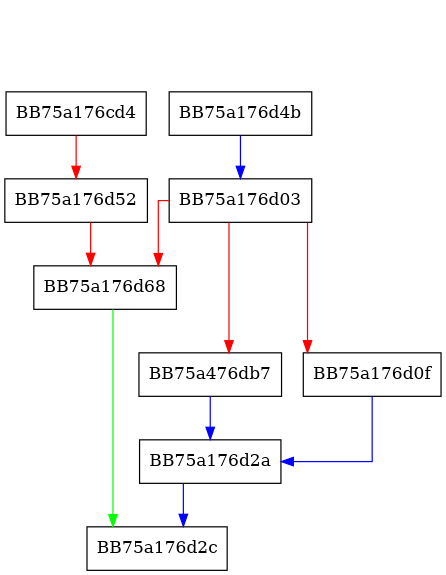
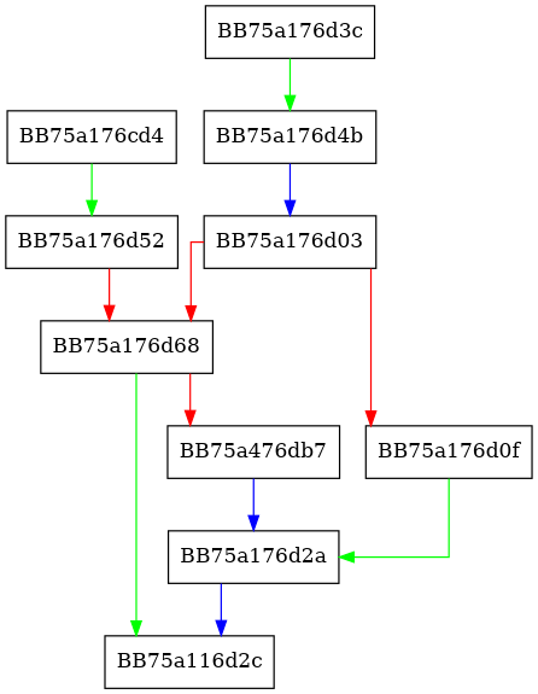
  digraph {
    splines=ortho
    node [shape=box]
    edge [color=red]
    BB75a176cd4
    BB75a176d52
    BB75a176d68
-   BB75a176d2c
+   BB75a176d2c [label=BB75a116d2c]
    n5 [label=BB75a476db7]
+   BB75a176d3c
    BB75a176d4b
    BB75a176d03
    BB75a176d0f
    BB75a176d2a
-   BB75a176cd4 -> BB75a176d52
+   BB75a176cd4 -> BB75a176d52 [color=green]
    BB75a176d52 -> BB75a176d68
    BB75a176d68 -> BB75a176d2c [color=green]
-   BB75a176d03 -> n5
+   BB75a176d68 -> n5
    n5 -> BB75a176d2a [color=blue]
+   BB75a176d3c -> BB75a176d4b [color=green]
    BB75a176d4b -> BB75a176d03 [color=blue]
    BB75a176d03 -> BB75a176d68
    BB75a176d03 -> BB75a176d0f
-   BB75a176d0f -> BB75a176d2a [color=blue]
+   BB75a176d0f -> BB75a176d2a [color=green]
    BB75a176d2a -> BB75a176d2c [color=blue]
  }
